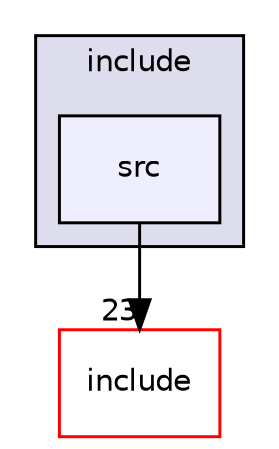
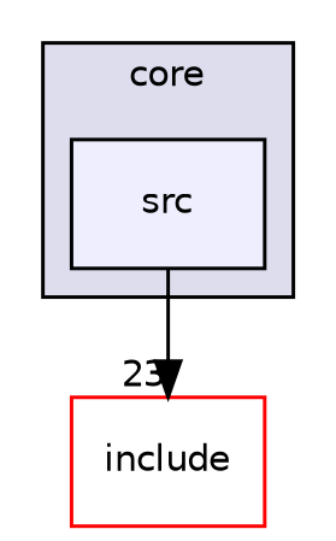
  digraph {
    compound=true
    node [fontname=Helvetica fontsize=10 shape=box style=filled]
    n1 [fillcolor="#eeeeff" label=src pencolor=black]
    n2 [color=red fillcolor=white label=include]
    subgraph cluster_1 {
      bgcolor="#ddddee"
      fontname=Helvetica
      fontsize=10
-     label=include
+     label=core
      pencolor=black
      n1
    }
    n1 -> n2 [headlabel=23 labeldistance=1.5 labelfontname=Helvetica labelfontsize=10]
  }
